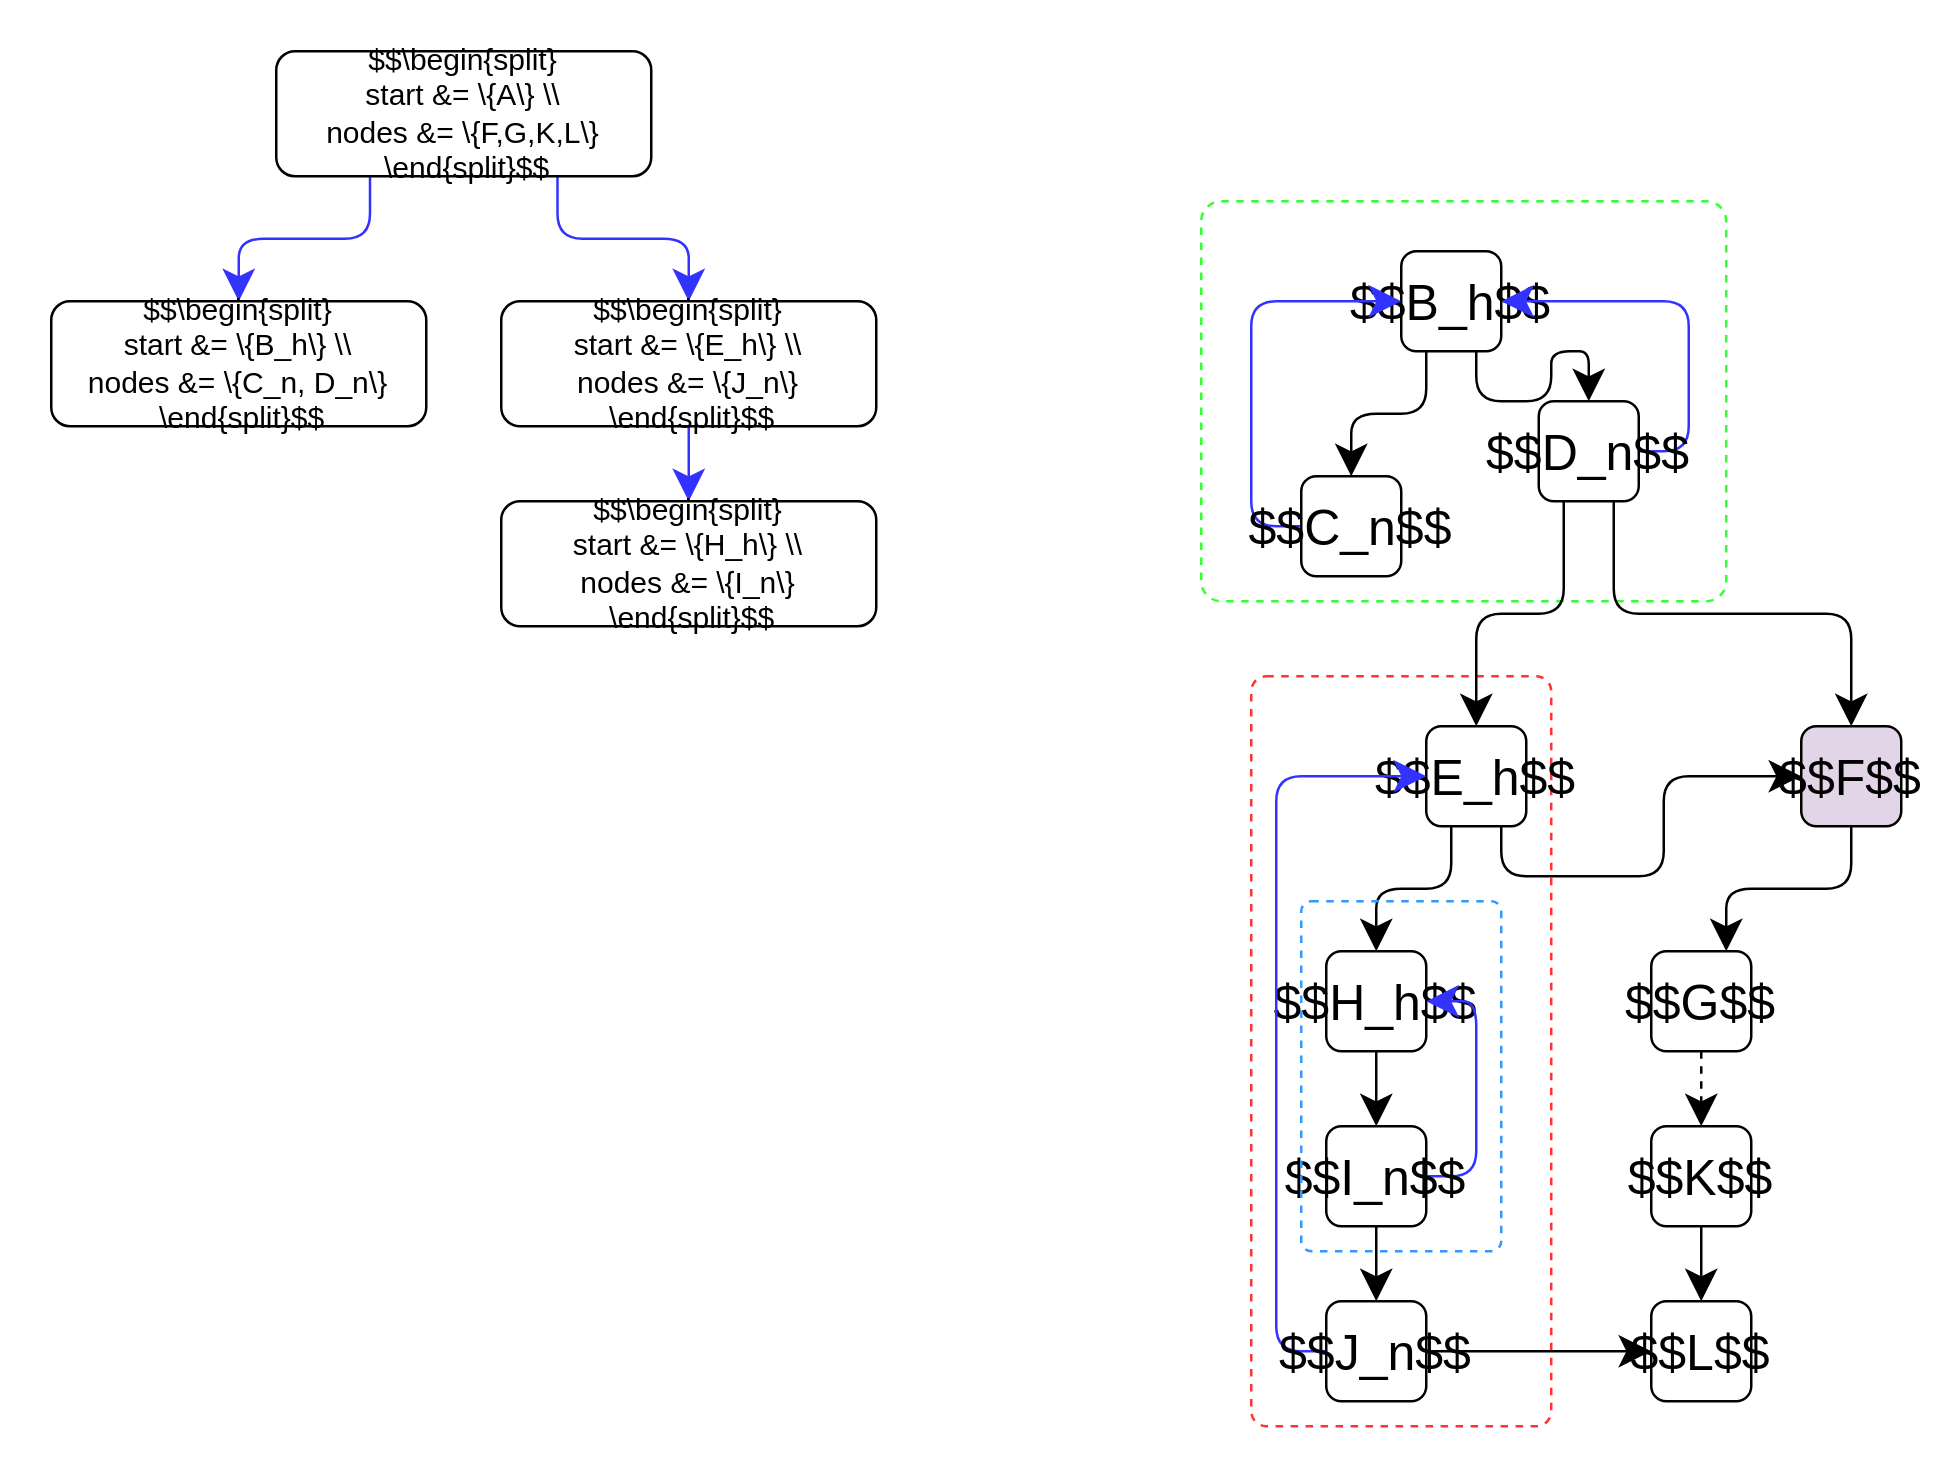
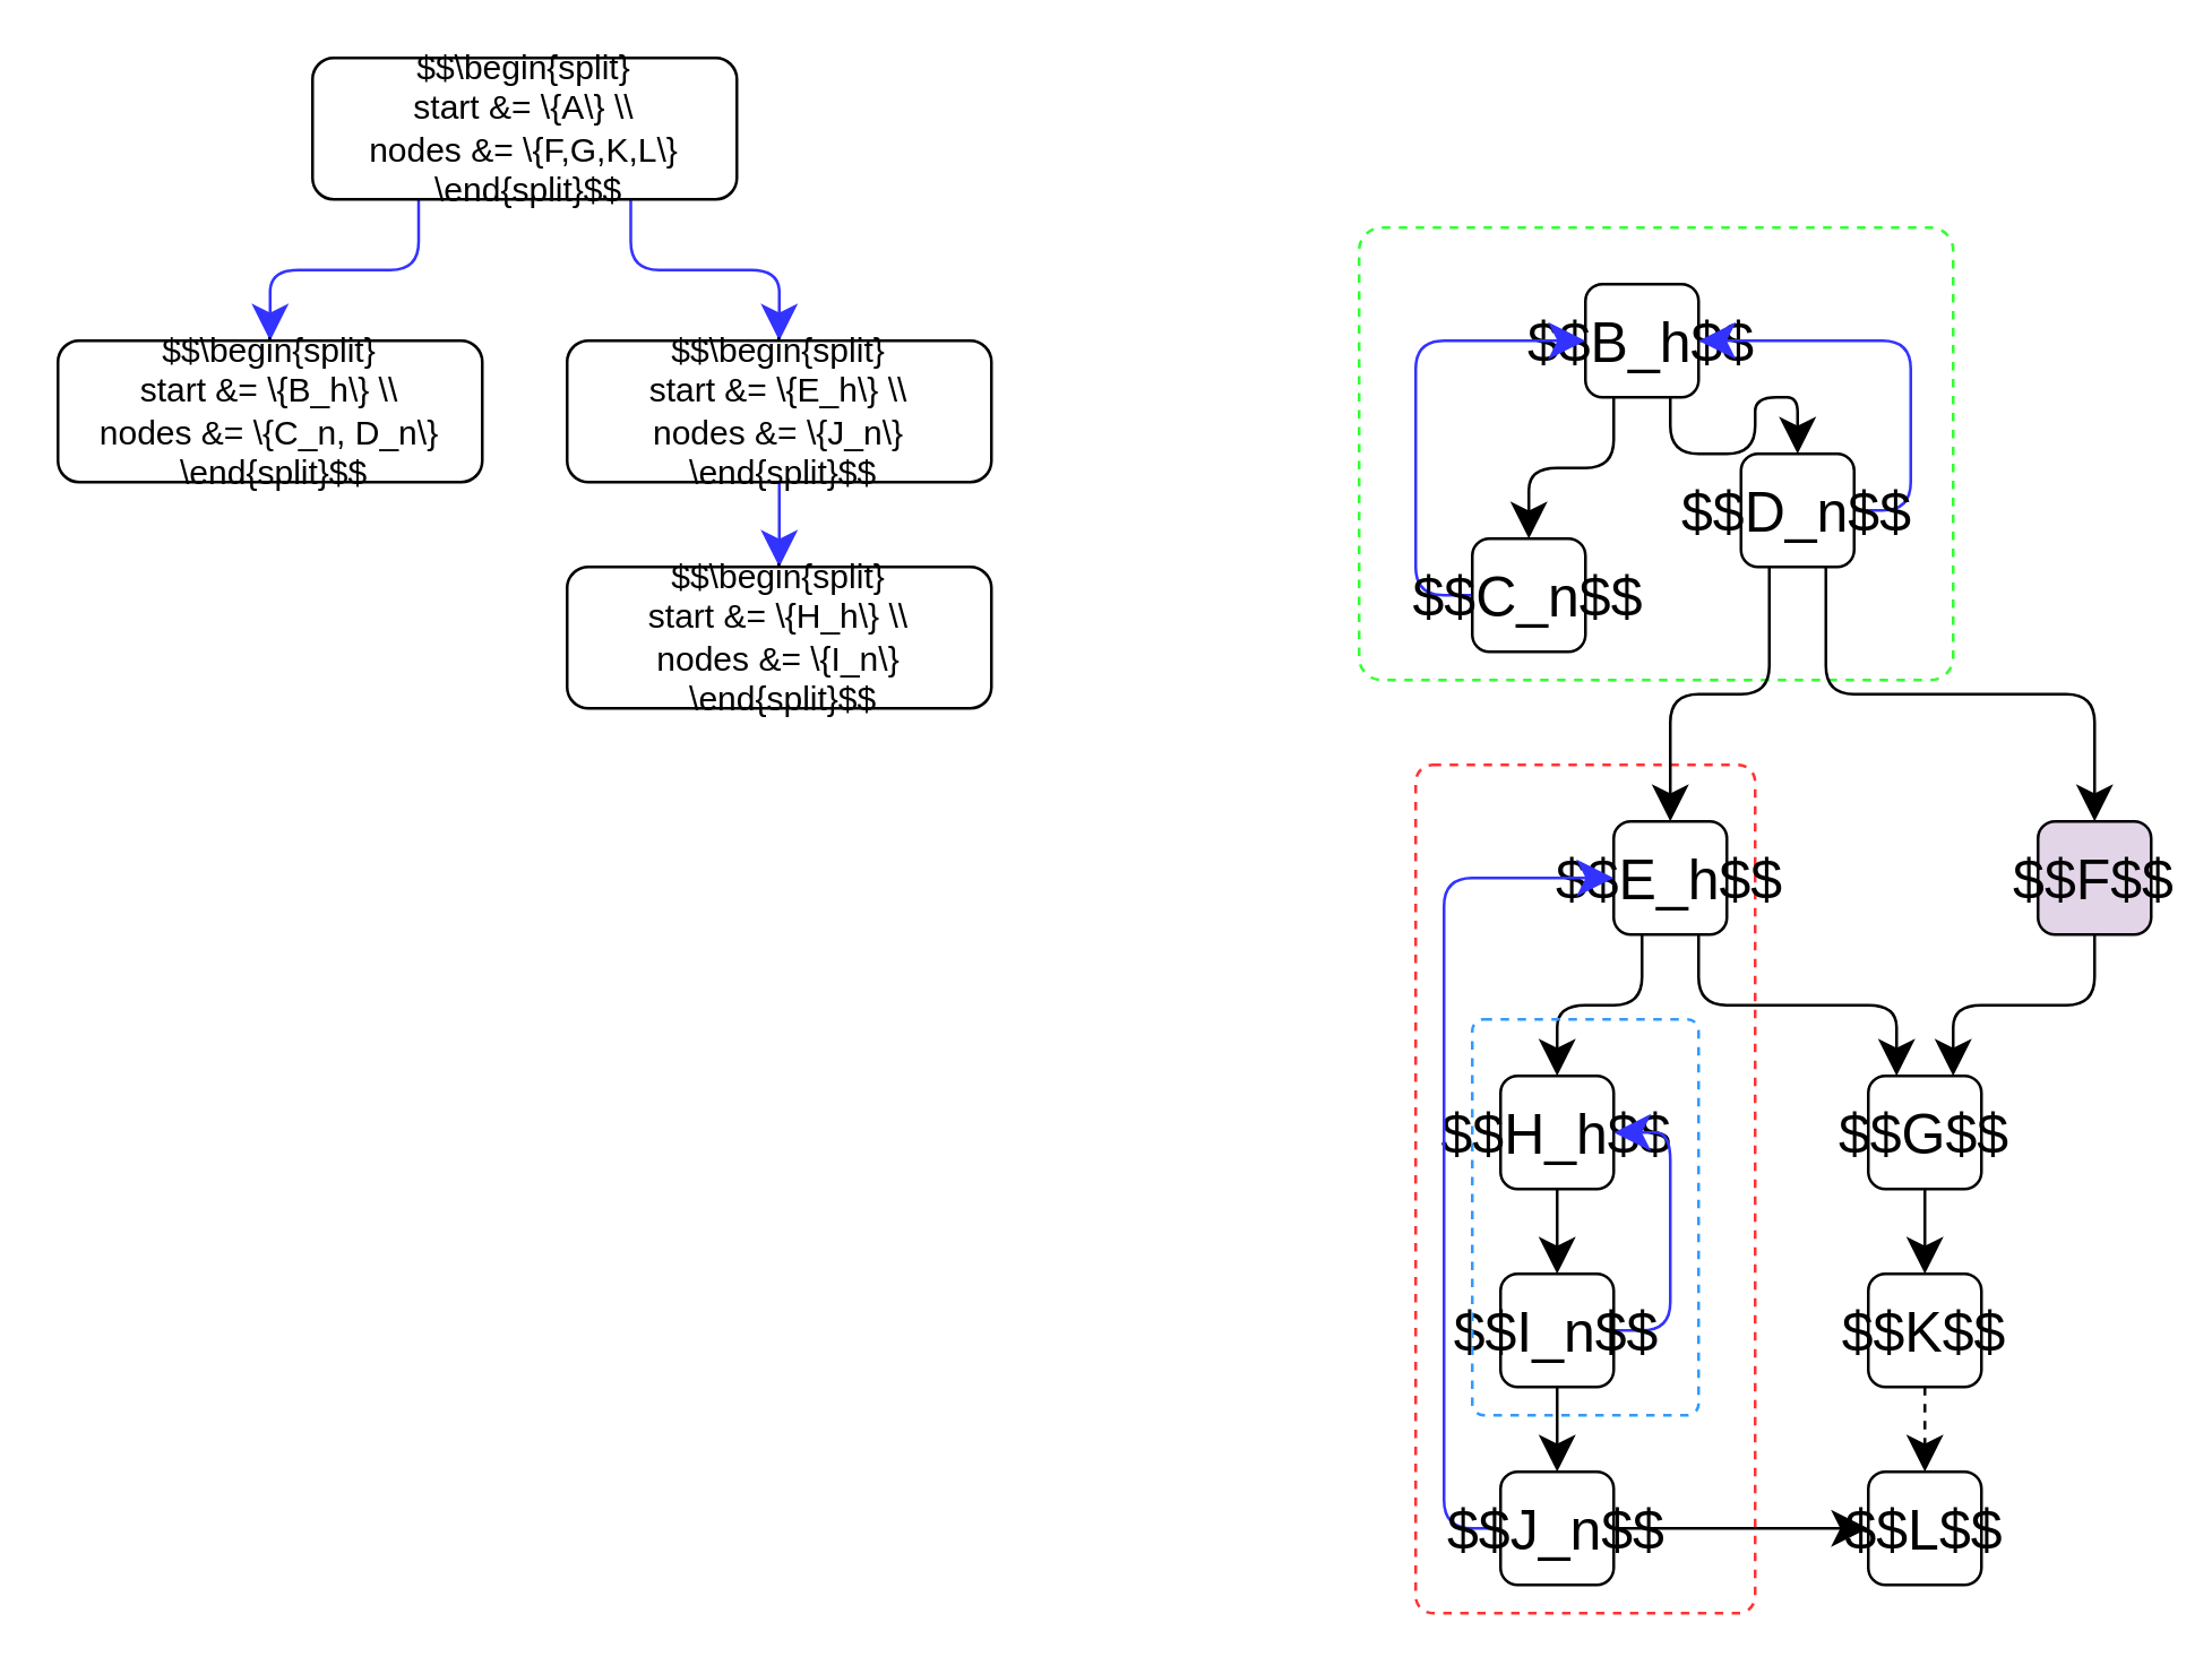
  <mxCell id="0" />
  <mxCell id="1" parent="0" />
  <mxCell id="2" value="" style="rounded=1;whiteSpace=wrap;html=1;arcSize=5;dashed=1;fillColor=none;strokeColor=#FF3333;" vertex="1" parent="1"><mxGeometry x="500" y="270" width="120" height="300" as="geometry" /></mxCell>
  <mxCell id="3" value="" style="rounded=1;whiteSpace=wrap;html=1;arcSize=5;dashed=1;fillColor=none;strokeColor=#33FF33;" vertex="1" parent="1"><mxGeometry x="480" y="80" width="210" height="160" as="geometry" /></mxCell>
  <mxCell id="4" style="edgeStyle=orthogonalEdgeStyle;rounded=1;orthogonalLoop=1;jettySize=auto;html=1;exitX=0.25;exitY=1;exitDx=0;exitDy=0;entryX=0.5;entryY=0;entryDx=0;entryDy=0;endSize=10;" edge="1" parent="1" source="6" target="8"><mxGeometry relative="1" as="geometry" /></mxCell>
  <mxCell id="5" style="edgeStyle=orthogonalEdgeStyle;rounded=1;orthogonalLoop=1;jettySize=auto;html=1;exitX=0.75;exitY=1;exitDx=0;exitDy=0;entryX=0.5;entryY=0;entryDx=0;entryDy=0;endSize=10;" edge="1" parent="1" source="6" target="12"><mxGeometry relative="1" as="geometry" /></mxCell>
  <mxCell id="6" value="$$B_h$$" style="rounded=1;whiteSpace=wrap;html=1;fontSize=20;" vertex="1" parent="1"><mxGeometry x="560" y="100" width="40" height="40" as="geometry" /></mxCell>
  <mxCell id="7" style="edgeStyle=orthogonalEdgeStyle;rounded=1;orthogonalLoop=1;jettySize=auto;html=1;exitX=0;exitY=0.5;exitDx=0;exitDy=0;entryX=0;entryY=0.5;entryDx=0;entryDy=0;endSize=10;strokeColor=#3333FF;" edge="1" parent="1" source="8" target="6"><mxGeometry relative="1" as="geometry" /></mxCell>
  <mxCell id="8" value="$$C_n$$" style="rounded=1;whiteSpace=wrap;html=1;fontSize=20;" vertex="1" parent="1"><mxGeometry x="520" y="190" width="40" height="40" as="geometry" /></mxCell>
  <mxCell id="9" style="edgeStyle=orthogonalEdgeStyle;rounded=1;orthogonalLoop=1;jettySize=auto;html=1;exitX=0.75;exitY=1;exitDx=0;exitDy=0;entryX=0.5;entryY=0;entryDx=0;entryDy=0;endSize=10;" edge="1" parent="1" source="12" target="17"><mxGeometry relative="1" as="geometry" /></mxCell>
  <mxCell id="10" style="edgeStyle=orthogonalEdgeStyle;rounded=1;orthogonalLoop=1;jettySize=auto;html=1;exitX=0.25;exitY=1;exitDx=0;exitDy=0;entryX=0.5;entryY=0;entryDx=0;entryDy=0;endSize=10;" edge="1" parent="1" source="12" target="15"><mxGeometry relative="1" as="geometry" /></mxCell>
  <mxCell id="11" style="edgeStyle=orthogonalEdgeStyle;rounded=1;orthogonalLoop=1;jettySize=auto;html=1;exitX=1;exitY=0.5;exitDx=0;exitDy=0;entryX=1;entryY=0.5;entryDx=0;entryDy=0;endSize=10;strokeColor=#3333FF;" edge="1" parent="1" source="12" target="6"><mxGeometry relative="1" as="geometry" /></mxCell>
  <mxCell id="12" value="$$D_n$$" style="rounded=1;whiteSpace=wrap;html=1;fontSize=20;" vertex="1" parent="1"><mxGeometry x="615" y="160" width="40" height="40" as="geometry" /></mxCell>
- <mxCell id="13" style="edgeStyle=orthogonalEdgeStyle;rounded=1;orthogonalLoop=1;jettySize=auto;html=1;exitX=0.75;exitY=1;exitDx=0;exitDy=0;endSize=10;" edge="1" parent="1" source="15" target="17"><mxGeometry relative="1" as="geometry" /></mxCell>
+ <mxCell id="13" style="edgeStyle=orthogonalEdgeStyle;rounded=1;orthogonalLoop=1;jettySize=auto;html=1;exitX=0.75;exitY=1;exitDx=0;exitDy=0;entryX=0.25;entryY=0;entryDx=0;entryDy=0;endSize=10;" edge="1" parent="1" source="15" target="19"><mxGeometry relative="1" as="geometry" /></mxCell>
  <mxCell id="14" style="edgeStyle=orthogonalEdgeStyle;rounded=1;orthogonalLoop=1;jettySize=auto;html=1;exitX=0.25;exitY=1;exitDx=0;exitDy=0;entryX=0.5;entryY=0;entryDx=0;entryDy=0;endSize=10;" edge="1" parent="1" source="15" target="24"><mxGeometry relative="1" as="geometry" /></mxCell>
  <mxCell id="15" value="$$E_h$$" style="rounded=1;whiteSpace=wrap;html=1;fontSize=20;" vertex="1" parent="1"><mxGeometry x="570" y="290" width="40" height="40" as="geometry" /></mxCell>
  <mxCell id="16" style="edgeStyle=orthogonalEdgeStyle;rounded=1;orthogonalLoop=1;jettySize=auto;html=1;exitX=0.5;exitY=1;exitDx=0;exitDy=0;endSize=10;entryX=0.75;entryY=0;entryDx=0;entryDy=0;" edge="1" parent="1" source="17" target="19"><mxGeometry relative="1" as="geometry" /></mxCell>
  <mxCell id="17" value="$$F$$" style="rounded=1;whiteSpace=wrap;html=1;fontSize=20;fillColor=#e1d5e7;" vertex="1" parent="1"><mxGeometry x="720" y="290" width="40" height="40" as="geometry" /></mxCell>
- <mxCell id="18" style="edgeStyle=orthogonalEdgeStyle;rounded=1;orthogonalLoop=1;jettySize=auto;html=1;exitX=0.5;exitY=1;exitDx=0;exitDy=0;entryX=0.5;entryY=0;entryDx=0;entryDy=0;endSize=10;dashed=1;" edge="1" parent="1" source="19" target="21"><mxGeometry relative="1" as="geometry" /></mxCell>
+ <mxCell id="18" style="edgeStyle=orthogonalEdgeStyle;rounded=1;orthogonalLoop=1;jettySize=auto;html=1;exitX=0.5;exitY=1;exitDx=0;exitDy=0;entryX=0.5;entryY=0;entryDx=0;entryDy=0;endSize=10;" edge="1" parent="1" source="19" target="21"><mxGeometry relative="1" as="geometry" /></mxCell>
  <mxCell id="19" value="$$G$$" style="rounded=1;whiteSpace=wrap;html=1;fontSize=20;" vertex="1" parent="1"><mxGeometry x="660" y="380" width="40" height="40" as="geometry" /></mxCell>
- <mxCell id="20" style="edgeStyle=orthogonalEdgeStyle;rounded=1;orthogonalLoop=1;jettySize=auto;html=1;exitX=0.5;exitY=1;exitDx=0;exitDy=0;entryX=0.5;entryY=0;entryDx=0;entryDy=0;endSize=10;" edge="1" parent="1" source="21" target="22"><mxGeometry relative="1" as="geometry" /></mxCell>
+ <mxCell id="20" style="edgeStyle=orthogonalEdgeStyle;rounded=1;orthogonalLoop=1;jettySize=auto;html=1;exitX=0.5;exitY=1;exitDx=0;exitDy=0;entryX=0.5;entryY=0;entryDx=0;entryDy=0;endSize=10;dashed=1;" edge="1" parent="1" source="21" target="22"><mxGeometry relative="1" as="geometry" /></mxCell>
  <mxCell id="21" value="$$K$$" style="rounded=1;whiteSpace=wrap;html=1;fontSize=20;" vertex="1" parent="1"><mxGeometry x="660" y="450" width="40" height="40" as="geometry" /></mxCell>
  <mxCell id="22" value="$$L$$" style="rounded=1;whiteSpace=wrap;html=1;fontSize=20;" vertex="1" parent="1"><mxGeometry x="660" y="520" width="40" height="40" as="geometry" /></mxCell>
  <mxCell id="23" style="edgeStyle=orthogonalEdgeStyle;rounded=1;orthogonalLoop=1;jettySize=auto;html=1;exitX=0.5;exitY=1;exitDx=0;exitDy=0;entryX=0.5;entryY=0;entryDx=0;entryDy=0;endSize=10;" edge="1" parent="1" source="24" target="27"><mxGeometry relative="1" as="geometry" /></mxCell>
  <mxCell id="24" value="$$H_h$$" style="rounded=1;whiteSpace=wrap;html=1;fontSize=20;" vertex="1" parent="1"><mxGeometry x="530" y="380" width="40" height="40" as="geometry" /></mxCell>
  <mxCell id="25" style="edgeStyle=orthogonalEdgeStyle;rounded=1;orthogonalLoop=1;jettySize=auto;html=1;exitX=1;exitY=0.5;exitDx=0;exitDy=0;entryX=1;entryY=0.5;entryDx=0;entryDy=0;endSize=10;strokeColor=#3333FF;" edge="1" parent="1" source="27" target="24"><mxGeometry relative="1" as="geometry" /></mxCell>
  <mxCell id="26" style="edgeStyle=orthogonalEdgeStyle;rounded=1;orthogonalLoop=1;jettySize=auto;html=1;exitX=0.5;exitY=1;exitDx=0;exitDy=0;entryX=0.5;entryY=0;entryDx=0;entryDy=0;endSize=10;" edge="1" parent="1" source="27" target="30"><mxGeometry relative="1" as="geometry" /></mxCell>
  <mxCell id="27" value="$$I_n$$" style="rounded=1;whiteSpace=wrap;html=1;fontSize=20;" vertex="1" parent="1"><mxGeometry x="530" y="450" width="40" height="40" as="geometry" /></mxCell>
  <mxCell id="28" style="edgeStyle=orthogonalEdgeStyle;rounded=1;orthogonalLoop=1;jettySize=auto;html=1;exitX=0;exitY=0.5;exitDx=0;exitDy=0;entryX=0;entryY=0.5;entryDx=0;entryDy=0;endSize=10;strokeColor=#3333FF;" edge="1" parent="1" source="30" target="15"><mxGeometry relative="1" as="geometry" /></mxCell>
  <mxCell id="29" style="edgeStyle=orthogonalEdgeStyle;rounded=1;orthogonalLoop=1;jettySize=auto;html=1;exitX=1;exitY=0.5;exitDx=0;exitDy=0;entryX=0;entryY=0.5;entryDx=0;entryDy=0;endSize=10;" edge="1" parent="1" source="30" target="22"><mxGeometry relative="1" as="geometry" /></mxCell>
  <mxCell id="30" value="$$J_n$$" style="rounded=1;whiteSpace=wrap;html=1;fontSize=20;" vertex="1" parent="1"><mxGeometry x="530" y="520" width="40" height="40" as="geometry" /></mxCell>
  <mxCell id="31" value="" style="rounded=1;whiteSpace=wrap;html=1;arcSize=5;dashed=1;fillColor=none;strokeColor=#3399FF;" vertex="1" parent="1"><mxGeometry x="520" y="360" width="80" height="140" as="geometry" /></mxCell>
  <mxCell id="32" style="edgeStyle=orthogonalEdgeStyle;rounded=1;orthogonalLoop=1;jettySize=auto;html=1;exitX=0.25;exitY=1;exitDx=0;exitDy=0;entryX=0.5;entryY=0;entryDx=0;entryDy=0;endSize=10;strokeColor=#3333FF;" edge="1" parent="1" source="34" target="35"><mxGeometry relative="1" as="geometry" /></mxCell>
  <mxCell id="33" style="edgeStyle=orthogonalEdgeStyle;rounded=1;orthogonalLoop=1;jettySize=auto;html=1;exitX=0.75;exitY=1;exitDx=0;exitDy=0;entryX=0.5;entryY=0;entryDx=0;entryDy=0;endSize=10;strokeColor=#3333FF;" edge="1" parent="1" source="34" target="37"><mxGeometry relative="1" as="geometry" /></mxCell>
  <mxCell id="34" value="$$\begin{split}&lt;br&gt;start &amp;amp;= \{A\} \\&lt;br&gt;nodes &amp;amp;= \{F,G,K,L\}&lt;br&gt;&amp;nbsp;\end{split}$$" style="rounded=1;whiteSpace=wrap;html=1;" vertex="1" parent="1"><mxGeometry x="110" y="20" width="150" height="50" as="geometry" /></mxCell>
  <mxCell id="35" value="$$\begin{split}&lt;br&gt;start &amp;amp;= \{B_h\} \\&lt;br&gt;nodes &amp;amp;= \{C_n, D_n\}&lt;br&gt;&amp;nbsp;\end{split}$$" style="rounded=1;whiteSpace=wrap;html=1;" vertex="1" parent="1"><mxGeometry x="20" y="120" width="150" height="50" as="geometry" /></mxCell>
  <mxCell id="36" style="edgeStyle=orthogonalEdgeStyle;rounded=1;orthogonalLoop=1;jettySize=auto;html=1;exitX=0.5;exitY=1;exitDx=0;exitDy=0;entryX=0.5;entryY=0;entryDx=0;entryDy=0;endSize=10;strokeColor=#3333FF;" edge="1" parent="1" source="37" target="38"><mxGeometry relative="1" as="geometry" /></mxCell>
  <mxCell id="37" value="$$\begin{split}&lt;br&gt;start &amp;amp;= \{E_h\} \\&lt;br&gt;nodes &amp;amp;= \{J_n\}&lt;br&gt;&amp;nbsp;\end{split}$$" style="rounded=1;whiteSpace=wrap;html=1;" vertex="1" parent="1"><mxGeometry x="200" y="120" width="150" height="50" as="geometry" /></mxCell>
  <mxCell id="38" value="$$\begin{split}&lt;br&gt;start &amp;amp;= \{H_h\} \\&lt;br&gt;nodes &amp;amp;= \{I_n\}&lt;br&gt;&amp;nbsp;\end{split}$$" style="rounded=1;whiteSpace=wrap;html=1;" vertex="1" parent="1"><mxGeometry x="200" y="200" width="150" height="50" as="geometry" /></mxCell>
